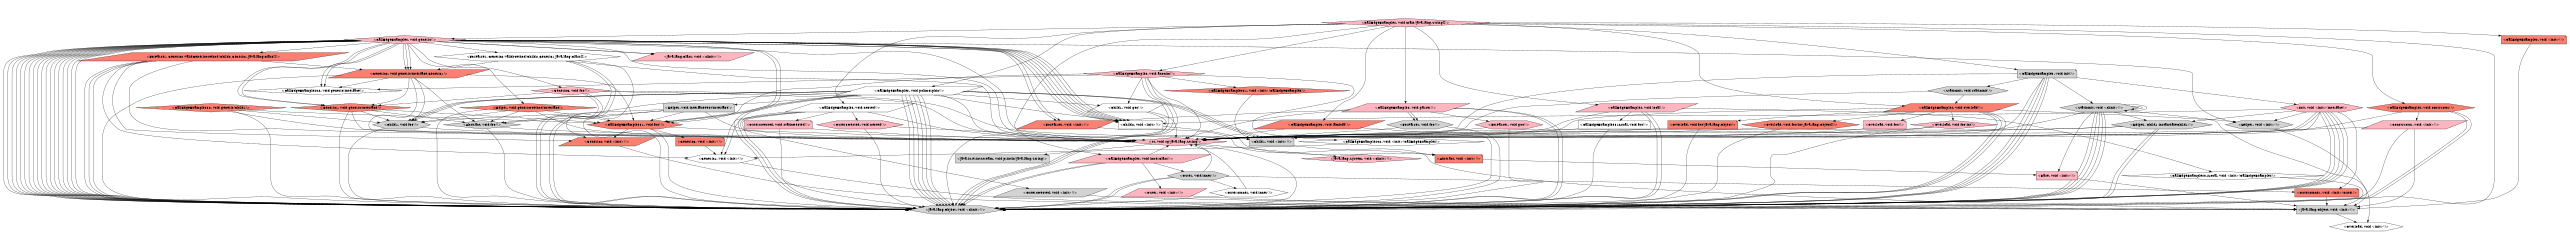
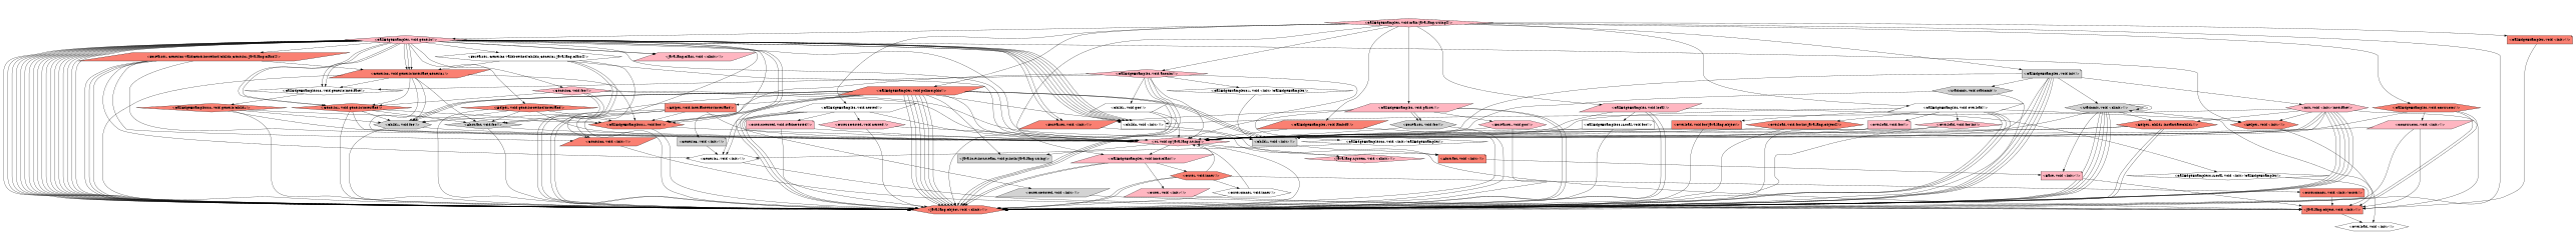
  digraph {
    node [fillcolor=lightpink shape=hexagon style=filled]
    "<CallEdgeExamples: void main(java.lang.String[])>" [shape=diamond]
-   "<java.lang.Object: void <clinit>()>" [fillcolor=lightgrey]
+   "<java.lang.Object: void <clinit>()>" [fillcolor=salmon]
    "<CallEdgeExamples: void <init>()>" [fillcolor=salmon shape=note]
-   "<CallEdgeExamples: void polimorphic()>" [fillcolor=white shape=parallelogram]
+   "<CallEdgeExamples: void polimorphic()>" [fillcolor=salmon shape=parallelogram]
    "<CallEdgeExamples: void innerClass()>" [shape=parallelogram]
    "<CallEdgeExamples: void anonim()>" [shape=diamond]
    "<CallEdgeExamples: void nested()>" [fillcolor=white shape=parallelogram]
    "<CallEdgeExamples: void local()>" [shape=parallelogram]
    "<CallEdgeExamples: void generic()>" [shape=diamond]
    "<CallEdgeExamples: void init()>" [fillcolor=lightgrey shape=note]
    "<CallEdgeExamples: void lambda()>" [fillcolor=salmon shape=parallelogram]
    "<CallEdgeExamples: void contructor()>" [fillcolor=salmon]
-   "<CallEdgeExamples: void overload()>" [fillcolor=salmon shape=parallelogram]
+   "<CallEdgeExamples: void overload()>" [fillcolor=white shape=parallelogram]
    "<CallEdgeExamples: void parser()>" [shape=parallelogram]
-   "<java.lang.Object: void <init>()>" [fillcolor=lightgrey shape=note]
+   "<java.lang.Object: void <init>()>" [fillcolor=salmon shape=note]
    "<M: void sg(java.lang.String)>" [shape=diamond]
    "<Child1: void <init>()>" [fillcolor=lightgrey shape=note]
    "<Child1: void foo()>" [fillcolor=lightgrey]
    "<CallEdgeExamples$1: void foo()>" [fillcolor=salmon]
    "<Child1: void goo()>" [fillcolor=white shape=parallelogram]
    "<Child2: void <init>()>" [fillcolor=white shape=note]
    "<Abstract: void foo()>" [fillcolor=lightgrey shape=diamond]
-   "<Helper: void interfaceTest(Interface)>" [fillcolor=lightgrey shape=note]
+   "<Helper: void interfaceTest(Interface)>" [fillcolor=salmon shape=note]
    "<Outer: void <init>()>" [shape=parallelogram]
-   "<Outer: void inner()>" [fillcolor=lightgrey]
-   "<CallEdgeExamples$1: void <init>(CallEdgeExamples)>" [fillcolor=salmon shape=diamond]
+   "<Outer: void inner()>" [fillcolor=salmon]
+   "<CallEdgeExamples$1: void <init>(CallEdgeExamples)>" [fillcolor=white shape=diamond]
    "<CallEdgeExamples$2: void <init>(CallEdgeExamples)>" [fillcolor=white shape=diamond]
    "<CallEdgeExamples$2: void generic(Interface)>" [fillcolor=white shape=diamond]
    "<Outer$Nested: void staticNested()>" [shape=note]
    "<Outer$Nested: void <init>()>" [fillcolor=lightgrey shape=parallelogram]
    "<Outer$Nested: void nested()>"
    "<CallEdgeExamples$1Local: void <init>(CallEdgeExamples)>" [fillcolor=white shape=diamond]
    "<CallEdgeExamples$1Local: void foo()>" [fillcolor=white shape=note]
-   "<Helper: void <init>()>" [fillcolor=lightgrey]
+   "<Helper: void <init>()>" [fillcolor=salmon]
    "<java.lang.Class: void <clinit>()>" [shape=parallelogram]
    "<Generic1: void <init>()>" [fillcolor=white]
    "<Generic1: void generic(Interface)>" [fillcolor=salmon shape=diamond]
    "<Generic2: void <init>()>" [fillcolor=salmon shape=parallelogram]
    "<Generic2: void generic(Interface,Generic1)>" [fillcolor=salmon shape=parallelogram]
-   "<Generic3: void <init>()>" [fillcolor=salmon shape=note]
+   "<Generic3: void <init>()>" [fillcolor=lightgrey shape=note]
    "<Generic3: void foo()>" [shape=diamond]
    "<ForParser: void <init>()>" [fillcolor=salmon shape=parallelogram]
    "<ForParser: Generic2 validMethod(Child2,Generic1,java.lang.Class[])>" [fillcolor=white]
    "<ForParser: Generic2 validGenericMethod(Child2,Generic1,java.lang.Class[])>" [fillcolor=salmon shape=parallelogram]
    "<Helper: void genericMethod(Interface)>" [fillcolor=salmon shape=diamond]
    "<StaticInit: void staticInit()>" [fillcolor=lightgrey]
    "<StaticInit: void <clinit>()>" [fillcolor=lightgrey]
    "<Init: void <init>(Interface)>"
    "<Constructor: void <init>()>" [shape=parallelogram]
    "<Overload: void <init>()>" [fillcolor=white]
    "<Overload: void foo()>" [shape=note]
    "<Overload: void foo(int)>" [shape=diamond]
    "<Overload: void foo(java.lang.Object)>" [fillcolor=salmon shape=note]
    "<Overload: void foo(int,java.lang.Object[])>" [fillcolor=salmon]
    "<ForParser: void foo()>" [fillcolor=lightgrey]
    "<ForParser: void goo()>"
    "<java.lang.System: void <clinit>()>" [shape=diamond]
    "<java.io.PrintStream: void println(java.lang.String)>" [fillcolor=lightgrey shape=note]
    "<Abstract: void <init>()>" [fillcolor=salmon shape=note]
    "<Outer$Inner: void <init>(Outer)>" [fillcolor=salmon shape=note]
    "<Outer$Inner: void inner()>" [fillcolor=white]
    "<CallEdgeExamples$2: void generic(Child1)>" [fillcolor=salmon shape=diamond]
-   "<Helper: Child1 instantiateChild1()>" [fillcolor=lightgrey]
+   "<Helper: Child1 instantiateChild1()>" [fillcolor=salmon]
    "<Base: void <init>()>" [shape=note]
    "<CallEdgeExamples: void main(java.lang.String[])>" -> "<java.lang.Object: void <clinit>()>"
    "<CallEdgeExamples: void main(java.lang.String[])>" -> "<CallEdgeExamples: void <init>()>"
    "<CallEdgeExamples: void main(java.lang.String[])>" -> "<CallEdgeExamples: void polimorphic()>"
    "<CallEdgeExamples: void main(java.lang.String[])>" -> "<CallEdgeExamples: void innerClass()>"
    "<CallEdgeExamples: void main(java.lang.String[])>" -> "<CallEdgeExamples: void anonim()>"
    "<CallEdgeExamples: void main(java.lang.String[])>" -> "<CallEdgeExamples: void nested()>"
    "<CallEdgeExamples: void main(java.lang.String[])>" -> "<CallEdgeExamples: void local()>"
    "<CallEdgeExamples: void main(java.lang.String[])>" -> "<CallEdgeExamples: void generic()>"
    "<CallEdgeExamples: void main(java.lang.String[])>" -> "<CallEdgeExamples: void init()>"
    "<CallEdgeExamples: void main(java.lang.String[])>" -> "<CallEdgeExamples: void lambda()>"
    "<CallEdgeExamples: void main(java.lang.String[])>" -> "<CallEdgeExamples: void contructor()>"
    "<CallEdgeExamples: void main(java.lang.String[])>" -> "<CallEdgeExamples: void overload()>"
    "<CallEdgeExamples: void main(java.lang.String[])>" -> "<CallEdgeExamples: void parser()>"
    "<CallEdgeExamples: void <init>()>" -> "<java.lang.Object: void <init>()>"
    "<CallEdgeExamples: void polimorphic()>" -> "<java.lang.Object: void <clinit>()>"
    "<CallEdgeExamples: void polimorphic()>" -> "<java.lang.Object: void <clinit>()>"
    "<CallEdgeExamples: void polimorphic()>" -> "<java.lang.Object: void <clinit>()>"
    "<CallEdgeExamples: void polimorphic()>" -> "<java.lang.Object: void <clinit>()>"
    "<CallEdgeExamples: void polimorphic()>" -> "<java.lang.Object: void <clinit>()>"
    "<CallEdgeExamples: void polimorphic()>" -> "<java.lang.Object: void <clinit>()>"
    "<CallEdgeExamples: void polimorphic()>" -> "<M: void sg(java.lang.String)>"
    "<CallEdgeExamples: void polimorphic()>" -> "<Child1: void <init>()>"
    "<CallEdgeExamples: void polimorphic()>" -> "<Child1: void <init>()>"
    "<CallEdgeExamples: void polimorphic()>" -> "<Child1: void <init>()>"
    "<CallEdgeExamples: void polimorphic()>" -> "<Child1: void foo()>"
    "<CallEdgeExamples: void polimorphic()>" -> "<Child1: void foo()>"
    "<CallEdgeExamples: void polimorphic()>" -> "<Child1: void foo()>"
    "<CallEdgeExamples: void polimorphic()>" -> "<CallEdgeExamples$1: void foo()>"
    "<CallEdgeExamples: void polimorphic()>" -> "<CallEdgeExamples$1: void foo()>"
    "<CallEdgeExamples: void polimorphic()>" -> "<CallEdgeExamples$1: void foo()>"
-   "<CallEdgeExamples: void polimorphic()>" -> "<Child1: void goo()>"
+   "<CallEdgeExamples: void polimorphic()>" -> "<java.io.PrintStream: void println(java.lang.String)>"
    "<CallEdgeExamples: void polimorphic()>" -> "<Child2: void <init>()>"
    "<CallEdgeExamples: void polimorphic()>" -> "<Abstract: void foo()>"
    "<CallEdgeExamples: void polimorphic()>" -> "<Helper: void interfaceTest(Interface)>"
    "<CallEdgeExamples: void innerClass()>" -> "<java.lang.Object: void <clinit>()>"
    "<CallEdgeExamples: void innerClass()>" -> "<java.lang.Object: void <clinit>()>"
-   "<CallEdgeExamples: void innerClass()>" -> "<M: void sg(java.lang.String)>"
+   "<M: void sg(java.lang.String)>" -> "<CallEdgeExamples: void innerClass()>"
    "<CallEdgeExamples: void innerClass()>" -> "<Outer: void <init>()>"
    "<CallEdgeExamples: void innerClass()>" -> "<Outer: void inner()>"
    "<CallEdgeExamples: void anonim()>" -> "<java.lang.Object: void <clinit>()>"
    "<CallEdgeExamples: void anonim()>" -> "<java.lang.Object: void <clinit>()>"
    "<CallEdgeExamples: void anonim()>" -> "<java.lang.Object: void <clinit>()>"
    "<CallEdgeExamples: void anonim()>" -> "<M: void sg(java.lang.String)>"
    "<CallEdgeExamples: void anonim()>" -> "<CallEdgeExamples$1: void foo()>"
    "<CallEdgeExamples: void anonim()>" -> "<Child1: void goo()>"
    "<CallEdgeExamples: void anonim()>" -> "<CallEdgeExamples$1: void <init>(CallEdgeExamples)>"
    "<CallEdgeExamples: void anonim()>" -> "<CallEdgeExamples$2: void <init>(CallEdgeExamples)>"
    "<CallEdgeExamples: void anonim()>" -> "<CallEdgeExamples$2: void generic(Interface)>"
    "<CallEdgeExamples: void nested()>" -> "<java.lang.Object: void <clinit>()>"
    "<CallEdgeExamples: void nested()>" -> "<java.lang.Object: void <clinit>()>"
    "<CallEdgeExamples: void nested()>" -> "<java.lang.Object: void <clinit>()>"
    "<CallEdgeExamples: void nested()>" -> "<M: void sg(java.lang.String)>"
    "<CallEdgeExamples: void nested()>" -> "<Outer$Nested: void staticNested()>"
    "<CallEdgeExamples: void nested()>" -> "<Outer$Nested: void <init>()>"
    "<CallEdgeExamples: void nested()>" -> "<Outer$Nested: void nested()>"
    "<CallEdgeExamples: void local()>" -> "<java.lang.Object: void <clinit>()>"
    "<CallEdgeExamples: void local()>" -> "<java.lang.Object: void <clinit>()>"
    "<CallEdgeExamples: void local()>" -> "<M: void sg(java.lang.String)>"
    "<CallEdgeExamples: void local()>" -> "<CallEdgeExamples$1Local: void <init>(CallEdgeExamples)>"
    "<CallEdgeExamples: void local()>" -> "<CallEdgeExamples$1Local: void foo()>"
    "<CallEdgeExamples: void generic()>" -> "<java.lang.Object: void <clinit>()>"
    "<CallEdgeExamples: void generic()>" -> "<java.lang.Object: void <clinit>()>"
    "<CallEdgeExamples: void generic()>" -> "<java.lang.Object: void <clinit>()>"
    "<CallEdgeExamples: void generic()>" -> "<java.lang.Object: void <clinit>()>"
    "<CallEdgeExamples: void generic()>" -> "<java.lang.Object: void <clinit>()>"
    "<CallEdgeExamples: void generic()>" -> "<java.lang.Object: void <clinit>()>"
    "<CallEdgeExamples: void generic()>" -> "<java.lang.Object: void <clinit>()>"
    "<CallEdgeExamples: void generic()>" -> "<java.lang.Object: void <clinit>()>"
    "<CallEdgeExamples: void generic()>" -> "<java.lang.Object: void <clinit>()>"
    "<CallEdgeExamples: void generic()>" -> "<java.lang.Object: void <clinit>()>"
    "<CallEdgeExamples: void generic()>" -> "<java.lang.Object: void <clinit>()>"
    "<CallEdgeExamples: void generic()>" -> "<java.lang.Object: void <clinit>()>"
    "<CallEdgeExamples: void generic()>" -> "<java.lang.Object: void <clinit>()>"
    "<CallEdgeExamples: void generic()>" -> "<java.lang.Object: void <clinit>()>"
    "<CallEdgeExamples: void generic()>" -> "<java.lang.Object: void <clinit>()>"
    "<CallEdgeExamples: void generic()>" -> "<java.lang.Object: void <clinit>()>"
    "<CallEdgeExamples: void generic()>" -> "<java.lang.Object: void <clinit>()>"
    "<CallEdgeExamples: void generic()>" -> "<java.lang.Object: void <clinit>()>"
    "<CallEdgeExamples: void generic()>" -> "<M: void sg(java.lang.String)>"
    "<CallEdgeExamples: void generic()>" -> "<Child1: void <init>()>"
    "<CallEdgeExamples: void generic()>" -> "<Child2: void <init>()>"
    "<CallEdgeExamples: void generic()>" -> "<Child2: void <init>()>"
    "<CallEdgeExamples: void generic()>" -> "<Child2: void <init>()>"
    "<CallEdgeExamples: void generic()>" -> "<Child2: void <init>()>"
    "<CallEdgeExamples: void generic()>" -> "<Child2: void <init>()>"
    "<CallEdgeExamples: void generic()>" -> "<Child2: void <init>()>"
    "<CallEdgeExamples: void generic()>" -> "<Child2: void <init>()>"
    "<CallEdgeExamples: void generic()>" -> "<CallEdgeExamples$2: void generic(Interface)>"
    "<CallEdgeExamples: void generic()>" -> "<CallEdgeExamples$2: void generic(Interface)>"
    "<CallEdgeExamples: void generic()>" -> "<Helper: void <init>()>"
    "<CallEdgeExamples: void generic()>" -> "<java.lang.Class: void <clinit>()>"
    "<CallEdgeExamples: void generic()>" -> "<java.lang.Class: void <clinit>()>"
    "<CallEdgeExamples: void generic()>" -> "<Generic1: void <init>()>"
    "<CallEdgeExamples: void generic()>" -> "<Generic1: void <init>()>"
    "<CallEdgeExamples: void generic()>" -> "<Generic1: void generic(Interface)>"
    "<CallEdgeExamples: void generic()>" -> "<Generic1: void generic(Interface)>"
-   "<CallEdgeExamples$1: void foo()>" -> "<Generic2: void <init>()>"
+   "<CallEdgeExamples: void generic()>" -> "<Generic2: void <init>()>"
    "<CallEdgeExamples: void generic()>" -> "<Generic2: void generic(Interface,Generic1)>"
    "<CallEdgeExamples: void generic()>" -> "<Generic2: void generic(Interface,Generic1)>"
    "<CallEdgeExamples: void generic()>" -> "<Generic2: void generic(Interface,Generic1)>"
-   "<CallEdgeExamples$1: void foo()>" -> "<Generic3: void <init>()>"
+   "<CallEdgeExamples: void generic()>" -> "<Generic3: void <init>()>"
    "<CallEdgeExamples: void generic()>" -> "<Generic3: void foo()>"
    "<CallEdgeExamples: void generic()>" -> "<ForParser: void <init>()>"
    "<CallEdgeExamples: void generic()>" -> "<ForParser: void <init>()>"
    "<CallEdgeExamples: void generic()>" -> "<ForParser: Generic2 validMethod(Child2,Generic1,java.lang.Class[])>"
    "<CallEdgeExamples: void generic()>" -> "<ForParser: Generic2 validGenericMethod(Child2,Generic1,java.lang.Class[])>"
    "<CallEdgeExamples: void generic()>" -> "<Helper: void genericMethod(Interface)>"
    "<CallEdgeExamples: void init()>" -> "<java.lang.Object: void <clinit>()>"
    "<CallEdgeExamples: void init()>" -> "<java.lang.Object: void <clinit>()>"
    "<CallEdgeExamples: void init()>" -> "<java.lang.Object: void <clinit>()>"
    "<CallEdgeExamples: void init()>" -> "<java.lang.Object: void <clinit>()>"
    "<CallEdgeExamples: void init()>" -> "<M: void sg(java.lang.String)>"
    "<CallEdgeExamples: void init()>" -> "<Child1: void <init>()>"
    "<CallEdgeExamples: void init()>" -> "<StaticInit: void staticInit()>"
    "<CallEdgeExamples: void init()>" -> "<StaticInit: void <clinit>()>"
    "<CallEdgeExamples: void init()>" -> "<Init: void <init>(Interface)>"
    "<CallEdgeExamples: void lambda()>" -> "<java.lang.Object: void <clinit>()>"
    "<CallEdgeExamples: void lambda()>" -> "<M: void sg(java.lang.String)>"
    "<CallEdgeExamples: void contructor()>" -> "<java.lang.Object: void <clinit>()>"
    "<CallEdgeExamples: void contructor()>" -> "<java.lang.Object: void <clinit>()>"
    "<CallEdgeExamples: void contructor()>" -> "<M: void sg(java.lang.String)>"
    "<CallEdgeExamples: void contructor()>" -> "<Constructor: void <init>()>"
    "<CallEdgeExamples: void overload()>" -> "<java.lang.Object: void <clinit>()>"
    "<CallEdgeExamples: void overload()>" -> "<java.lang.Object: void <clinit>()>"
    "<CallEdgeExamples: void overload()>" -> "<java.lang.Object: void <clinit>()>"
    "<CallEdgeExamples: void overload()>" -> "<M: void sg(java.lang.String)>"
    "<CallEdgeExamples: void overload()>" -> "<Overload: void <init>()>"
    "<CallEdgeExamples: void overload()>" -> "<Overload: void foo()>"
    "<CallEdgeExamples: void overload()>" -> "<Overload: void foo(int)>"
    "<CallEdgeExamples: void overload()>" -> "<Overload: void foo(java.lang.Object)>"
    "<CallEdgeExamples: void overload()>" -> "<Overload: void foo(int,java.lang.Object[])>"
    "<CallEdgeExamples: void parser()>" -> "<java.lang.Object: void <clinit>()>"
    "<CallEdgeExamples: void parser()>" -> "<java.lang.Object: void <clinit>()>"
    "<CallEdgeExamples: void parser()>" -> "<M: void sg(java.lang.String)>"
    "<CallEdgeExamples: void parser()>" -> "<ForParser: void <init>()>"
    "<CallEdgeExamples: void parser()>" -> "<ForParser: void foo()>"
    "<CallEdgeExamples: void parser()>" -> "<ForParser: void foo()>"
    "<CallEdgeExamples: void parser()>" -> "<ForParser: void goo()>"
    "<java.lang.Object: void <init>()>" -> "<Overload: void <init>()>"
    "<M: void sg(java.lang.String)>" -> "<java.lang.Object: void <clinit>()>"
    "<M: void sg(java.lang.String)>" -> "<java.lang.System: void <clinit>()>"
    "<M: void sg(java.lang.String)>" -> "<java.io.PrintStream: void println(java.lang.String)>"
    "<Child1: void <init>()>" -> "<Abstract: void <init>()>"
    "<Child1: void foo()>" -> "<java.lang.Object: void <clinit>()>"
    "<Child1: void foo()>" -> "<M: void sg(java.lang.String)>"
    "<CallEdgeExamples$1: void foo()>" -> "<java.lang.Object: void <clinit>()>"
    "<CallEdgeExamples$1: void foo()>" -> "<M: void sg(java.lang.String)>"
    "<Child1: void goo()>" -> "<java.lang.Object: void <clinit>()>"
    "<Child1: void goo()>" -> "<M: void sg(java.lang.String)>"
    "<Child2: void <init>()>" -> "<Abstract: void <init>()>"
    "<Abstract: void foo()>" -> "<java.lang.Object: void <clinit>()>"
    "<Abstract: void foo()>" -> "<M: void sg(java.lang.String)>"
    "<Helper: void interfaceTest(Interface)>" -> "<java.lang.Object: void <clinit>()>"
    "<Helper: void interfaceTest(Interface)>" -> "<M: void sg(java.lang.String)>"
    "<Helper: void interfaceTest(Interface)>" -> "<Child1: void foo()>"
    "<Helper: void interfaceTest(Interface)>" -> "<CallEdgeExamples$1: void foo()>"
    "<Helper: void interfaceTest(Interface)>" -> "<Abstract: void foo()>"
    "<Outer: void <init>()>" -> "<java.lang.Object: void <init>()>"
    "<Outer: void inner()>" -> "<java.lang.Object: void <clinit>()>"
    "<Outer: void inner()>" -> "<java.lang.Object: void <clinit>()>"
    "<Outer: void inner()>" -> "<M: void sg(java.lang.String)>"
    "<Outer: void inner()>" -> "<Outer$Inner: void <init>(Outer)>"
    "<Outer: void inner()>" -> "<Outer$Inner: void inner()>"
    "<CallEdgeExamples$1: void <init>(CallEdgeExamples)>" -> "<Child1: void <init>()>"
    "<CallEdgeExamples$2: void <init>(CallEdgeExamples)>" -> "<Generic1: void <init>()>"
+   "<CallEdgeExamples$2: void generic(Interface)>" -> "<CallEdgeExamples$2: void generic(Child1)>"
    "<Outer$Nested: void staticNested()>" -> "<java.lang.Object: void <clinit>()>"
    "<Outer$Nested: void staticNested()>" -> "<M: void sg(java.lang.String)>"
    "<Outer$Nested: void <init>()>" -> "<java.lang.Object: void <init>()>"
    "<Outer$Nested: void nested()>" -> "<java.lang.Object: void <clinit>()>"
    "<Outer$Nested: void nested()>" -> "<M: void sg(java.lang.String)>"
    "<CallEdgeExamples$1Local: void <init>(CallEdgeExamples)>" -> "<java.lang.Object: void <init>()>"
    "<CallEdgeExamples$1Local: void foo()>" -> "<java.lang.Object: void <clinit>()>"
    "<CallEdgeExamples$1Local: void foo()>" -> "<M: void sg(java.lang.String)>"
    "<Helper: void <init>()>" -> "<java.lang.Object: void <init>()>"
    "<Generic1: void <init>()>" -> "<java.lang.Object: void <init>()>"
    "<Generic1: void generic(Interface)>" -> "<java.lang.Object: void <clinit>()>"
    "<Generic1: void generic(Interface)>" -> "<M: void sg(java.lang.String)>"
    "<Generic1: void generic(Interface)>" -> "<Child1: void foo()>"
    "<Generic1: void generic(Interface)>" -> "<CallEdgeExamples$1: void foo()>"
    "<Generic1: void generic(Interface)>" -> "<Abstract: void foo()>"
    "<Generic2: void <init>()>" -> "<java.lang.Object: void <init>()>"
    "<Generic2: void generic(Interface,Generic1)>" -> "<java.lang.Object: void <clinit>()>"
    "<Generic2: void generic(Interface,Generic1)>" -> "<M: void sg(java.lang.String)>"
    "<Generic2: void generic(Interface,Generic1)>" -> "<Child1: void foo()>"
    "<Generic2: void generic(Interface,Generic1)>" -> "<CallEdgeExamples$1: void foo()>"
    "<Generic2: void generic(Interface,Generic1)>" -> "<Abstract: void foo()>"
    "<Generic2: void generic(Interface,Generic1)>" -> "<CallEdgeExamples$2: void generic(Interface)>"
    "<Generic2: void generic(Interface,Generic1)>" -> "<Generic1: void generic(Interface)>"
    "<Generic3: void <init>()>" -> "<Generic1: void <init>()>"
    "<Generic3: void foo()>" -> "<java.lang.Object: void <clinit>()>"
    "<Generic3: void foo()>" -> "<java.lang.Object: void <clinit>()>"
    "<Generic3: void foo()>" -> "<M: void sg(java.lang.String)>"
    "<Generic3: void foo()>" -> "<Child1: void <init>()>"
    "<Generic3: void foo()>" -> "<Generic1: void generic(Interface)>"
    "<ForParser: void <init>()>" -> "<java.lang.Object: void <init>()>"
    "<ForParser: Generic2 validMethod(Child2,Generic1,java.lang.Class[])>" -> "<java.lang.Object: void <clinit>()>"
    "<ForParser: Generic2 validMethod(Child2,Generic1,java.lang.Class[])>" -> "<java.lang.Object: void <clinit>()>"
    "<ForParser: Generic2 validMethod(Child2,Generic1,java.lang.Class[])>" -> "<M: void sg(java.lang.String)>"
    "<ForParser: Generic2 validMethod(Child2,Generic1,java.lang.Class[])>" -> "<Generic2: void <init>()>"
    "<ForParser: Generic2 validMethod(Child2,Generic1,java.lang.Class[])>" -> "<Generic2: void generic(Interface,Generic1)>"
    "<ForParser: Generic2 validGenericMethod(Child2,Generic1,java.lang.Class[])>" -> "<java.lang.Object: void <clinit>()>"
    "<ForParser: Generic2 validGenericMethod(Child2,Generic1,java.lang.Class[])>" -> "<java.lang.Object: void <clinit>()>"
    "<ForParser: Generic2 validGenericMethod(Child2,Generic1,java.lang.Class[])>" -> "<java.lang.Object: void <clinit>()>"
    "<ForParser: Generic2 validGenericMethod(Child2,Generic1,java.lang.Class[])>" -> "<M: void sg(java.lang.String)>"
    "<ForParser: Generic2 validGenericMethod(Child2,Generic1,java.lang.Class[])>" -> "<Generic1: void <init>()>"
    "<ForParser: Generic2 validGenericMethod(Child2,Generic1,java.lang.Class[])>" -> "<Generic2: void <init>()>"
    "<ForParser: Generic2 validGenericMethod(Child2,Generic1,java.lang.Class[])>" -> "<Generic2: void generic(Interface,Generic1)>"
    "<Helper: void genericMethod(Interface)>" -> "<java.lang.Object: void <clinit>()>"
    "<Helper: void genericMethod(Interface)>" -> "<M: void sg(java.lang.String)>"
    "<Helper: void genericMethod(Interface)>" -> "<Child1: void foo()>"
    "<Helper: void genericMethod(Interface)>" -> "<CallEdgeExamples$1: void foo()>"
    "<Helper: void genericMethod(Interface)>" -> "<Abstract: void foo()>"
-   "<StaticInit: void staticInit()>" -> "<CallEdgeExamples: void overload()>"
+   "<StaticInit: void staticInit()>" -> "<java.lang.Object: void <clinit>()>"
    "<StaticInit: void staticInit()>" -> "<M: void sg(java.lang.String)>"
    "<StaticInit: void <clinit>()>" -> "<java.lang.Object: void <clinit>()>"
    "<StaticInit: void <clinit>()>" -> "<java.lang.Object: void <clinit>()>"
    "<StaticInit: void <clinit>()>" -> "<java.lang.Object: void <clinit>()>"
    "<StaticInit: void <clinit>()>" -> "<java.lang.Object: void <clinit>()>"
    "<StaticInit: void <clinit>()>" -> "<java.lang.Object: void <clinit>()>"
    "<StaticInit: void <clinit>()>" -> "<M: void sg(java.lang.String)>"
    "<StaticInit: void <clinit>()>" -> "<Helper: void <init>()>"
    "<StaticInit: void <clinit>()>" -> "<StaticInit: void <clinit>()>"
    "<StaticInit: void <clinit>()>" -> "<StaticInit: void <clinit>()>"
    "<StaticInit: void <clinit>()>" -> "<Helper: Child1 instantiateChild1()>"
    "<StaticInit: void <clinit>()>" -> "<Base: void <init>()>"
    "<Init: void <init>(Interface)>" -> "<java.lang.Object: void <clinit>()>"
    "<Init: void <init>(Interface)>" -> "<java.lang.Object: void <clinit>()>"
    "<Init: void <init>(Interface)>" -> "<java.lang.Object: void <clinit>()>"
    "<Init: void <init>(Interface)>" -> "<java.lang.Object: void <clinit>()>"
    "<Init: void <init>(Interface)>" -> "<java.lang.Object: void <clinit>()>"
-   "<Init: void <init>(Interface)>" -> "<Outer$Inner: void <init>(Outer)>"
+   "<Init: void <init>(Interface)>" -> "<java.lang.Object: void <init>()>"
    "<Init: void <init>(Interface)>" -> "<M: void sg(java.lang.String)>"
    "<Init: void <init>(Interface)>" -> "<M: void sg(java.lang.String)>"
    "<Init: void <init>(Interface)>" -> "<Child1: void <init>()>"
    "<Init: void <init>(Interface)>" -> "<Child2: void <init>()>"
    "<Init: void <init>(Interface)>" -> "<Helper: void <init>()>"
    "<Init: void <init>(Interface)>" -> "<Helper: Child1 instantiateChild1()>"
    "<Constructor: void <init>()>" -> "<java.lang.Object: void <clinit>()>"
    "<Constructor: void <init>()>" -> "<java.lang.Object: void <init>()>"
    "<Constructor: void <init>()>" -> "<M: void sg(java.lang.String)>"
+   "<Overload: void foo()>" -> "<java.lang.Object: void <clinit>()>"
    "<Overload: void foo()>" -> "<M: void sg(java.lang.String)>"
    "<Overload: void foo(int)>" -> "<java.lang.Object: void <clinit>()>"
    "<Overload: void foo(int)>" -> "<M: void sg(java.lang.String)>"
    "<Overload: void foo(java.lang.Object)>" -> "<java.lang.Object: void <clinit>()>"
    "<Overload: void foo(java.lang.Object)>" -> "<M: void sg(java.lang.String)>"
    "<Overload: void foo(int,java.lang.Object[])>" -> "<java.lang.Object: void <clinit>()>"
    "<Overload: void foo(int,java.lang.Object[])>" -> "<M: void sg(java.lang.String)>"
    "<ForParser: void foo()>" -> "<java.lang.Object: void <clinit>()>"
    "<ForParser: void foo()>" -> "<M: void sg(java.lang.String)>"
    "<ForParser: void goo()>" -> "<java.lang.Object: void <clinit>()>"
    "<ForParser: void goo()>" -> "<M: void sg(java.lang.String)>"
    "<Abstract: void <init>()>" -> "<Base: void <init>()>"
    "<Outer$Inner: void <init>(Outer)>" -> "<java.lang.Object: void <init>()>"
    "<Outer$Inner: void inner()>" -> "<java.lang.Object: void <clinit>()>"
    "<Outer$Inner: void inner()>" -> "<M: void sg(java.lang.String)>"
    "<CallEdgeExamples$2: void generic(Child1)>" -> "<java.lang.Object: void <clinit>()>"
    "<CallEdgeExamples$2: void generic(Child1)>" -> "<M: void sg(java.lang.String)>"
    "<CallEdgeExamples$2: void generic(Child1)>" -> "<Child1: void foo()>"
    "<CallEdgeExamples$2: void generic(Child1)>" -> "<CallEdgeExamples$1: void foo()>"
    "<Helper: Child1 instantiateChild1()>" -> "<java.lang.Object: void <clinit>()>"
    "<Helper: Child1 instantiateChild1()>" -> "<java.lang.Object: void <clinit>()>"
    "<Helper: Child1 instantiateChild1()>" -> "<M: void sg(java.lang.String)>"
    "<Helper: Child1 instantiateChild1()>" -> "<Child1: void <init>()>"
    "<Base: void <init>()>" -> "<java.lang.Object: void <init>()>"
  }
